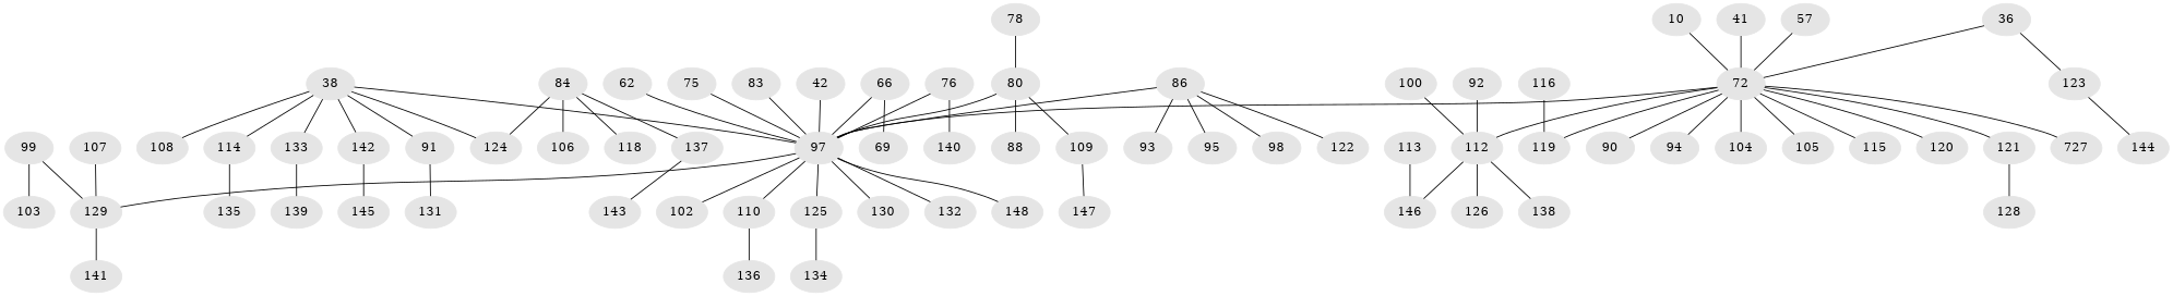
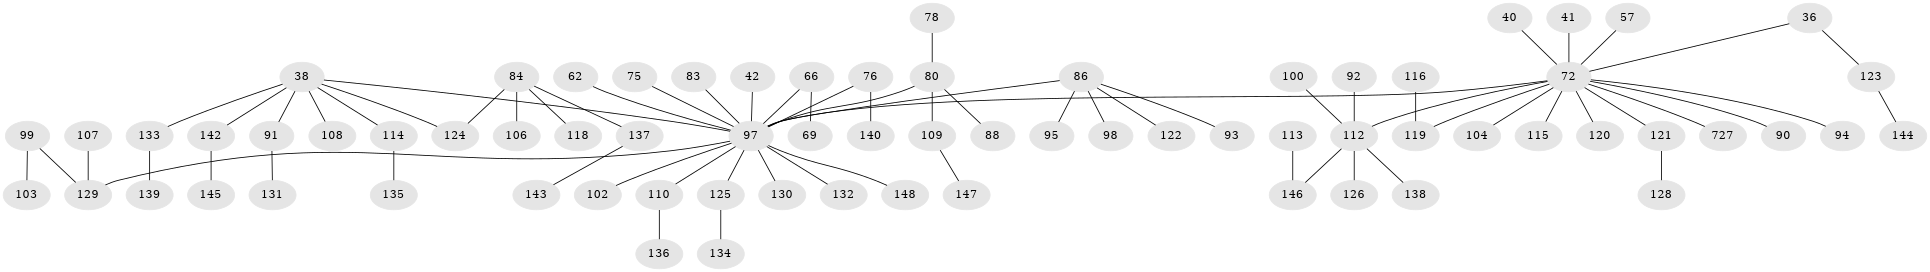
  graph {
    node [color=gray90 style=filled]
    72 [super="+31+44"]
    97 [super="+7+53+55+71+89"]
    90
    94
    104
-   105
    112 [super="+87"]
    115 [super="+34"]
    119 [super="+60"]
    120
    121 [super="+96"]
    n12 [label=727]
    36
    123 [super="+64"]
    38 [super="+23"]
    91 [super="+74"]
    108
    114
    124 [super="+77"]
    133 [super="+111"]
    142
    131
    102
    110 [super="+46"]
    125 [super="+25"]
    129 [super="+47+117+50"]
    130
    132 [super="+48"]
    148
    135
    139
    145
-   40 [label=10]
+   40
    41
    42
    57
    62
    66
    69
    126
    138
    146
    128
    144
    75
    76
    140
    80 [super="+52+58"]
    88
    109
    78
    147
    83
    84 [super="+82"]
    106
    118
    137
    143
    86 [super="+61+59"]
    93
    95
    98
    122
    92
    136
    134
-   141
    99
    103
    100
    116 [super="+79"]
    107
    113
    72 -- 97 [weight=2]
    72 -- 90
    72 -- 94
    72 -- 104
-   72 -- 105
    72 -- 112
    72 -- 115
    72 -- 119
    72 -- 120
    72 -- 121
    72 -- n12
    97 -- 102
    97 -- 110
    97 -- 125
    97 -- 129
    97 -- 130
    97 -- 132
    97 -- 148
    112 -- 126
    112 -- 138
    112 -- 146
    121 -- 128
    36 -- 72
    36 -- 123
    123 -- 144
    38 -- 97
    38 -- 91
    38 -- 108
    38 -- 114
    38 -- 124
    38 -- 133 [weight=2]
    38 -- 142
    91 -- 131
    114 -- 135
    133 -- 139
    142 -- 145
    110 -- 136
    125 -- 134
-   129 -- 141
    40 -- 72
    41 -- 72
    42 -- 97
    57 -- 72
    62 -- 97
    66 -- 97
    66 -- 69
    75 -- 97
    76 -- 97
    76 -- 140
    80 -- 97
    80 -- 88
    80 -- 109
    109 -- 147
    78 -- 80
    83 -- 97
    84 -- 124
    84 -- 106
    84 -- 118
    84 -- 137
    137 -- 143
    86 -- 97 [weight=2]
    86 -- 93
    86 -- 95
    86 -- 98
    86 -- 122
    92 -- 112
    99 -- 129
    99 -- 103
    100 -- 112
    116 -- 119
    107 -- 129
    113 -- 146
  }
